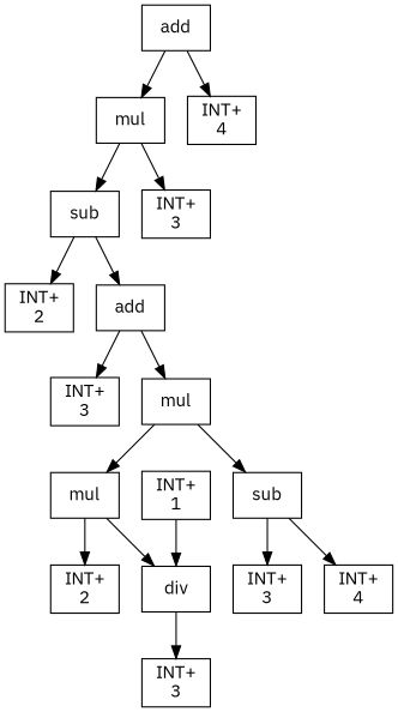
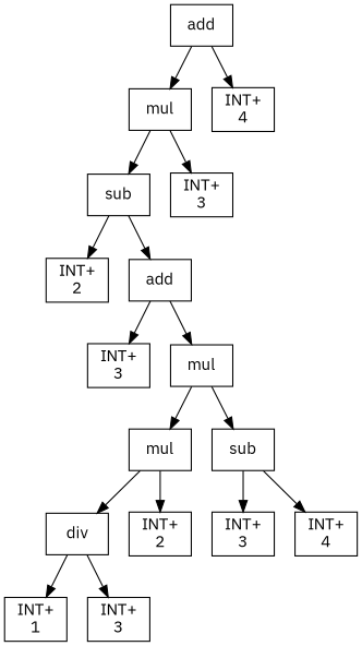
  digraph {
    fontname="IBM Plex Sans"
    node [shape=box fontname="IBM Plex Sans"]
    edge [fontname="IBM Plex Sans"]
    n1 [label=add]
    n2 [label=mul]
    n3 [label="INT+\n4"]
    n4 [label=sub]
    n5 [label="INT+\n3"]
    n6 [label="INT+\n2"]
    n7 [label=add]
    n8 [label="INT+\n3"]
    n9 [label=mul]
    n10 [label=mul]
    n11 [label=sub]
    n12 [label=div]
    n13 [label="INT+\n2"]
    n14 [label="INT+\n1"]
    n15 [label="INT+\n3"]
    n16 [label="INT+\n3"]
    n17 [label="INT+\n4"]
    n1 -> n2
    n1 -> n3
    n2 -> n4
    n2 -> n5
    n4 -> n6
    n4 -> n7
    n7 -> n8
    n7 -> n9
    n9 -> n10
    n9 -> n11
    n10 -> n12
    n10 -> n13
    n11 -> n16
    n11 -> n17
-   n14 -> n12
+   n12 -> n14
    n12 -> n15
  }
